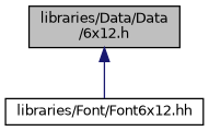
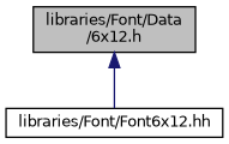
  digraph {
    node [color=black fontname=Helvetica fontsize=10 shape=record style=filled]
-   n1 [fillcolor=grey75 fontcolor=black height=0.2 label="libraries/Data/Data\l/6x12.h" width=0.4]
+   n1 [fillcolor=grey75 fontcolor=black height=0.2 label="libraries/Font/Data\l/6x12.h" width=0.4]
    n2 [fillcolor=white height=0.2 label="libraries/Font/Font6x12.hh" width=0.4]
    n1 -> n2 [color=midnightblue dir=back fontname=Helvetica fontsize=10 labelfontname=Helvetica labelfontsize=10 style=solid]
  }
